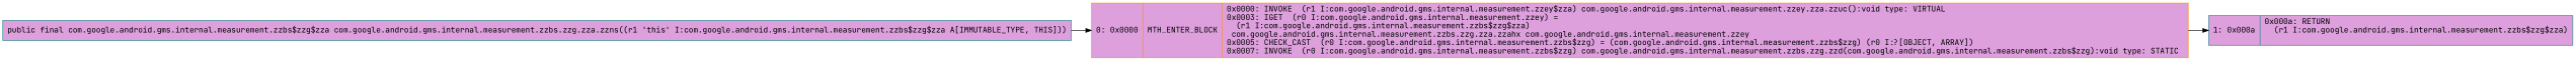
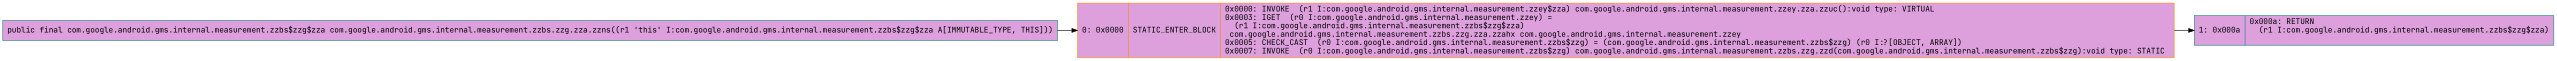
  digraph {
    rankdir=LR
    fontname="JetBrains Mono"
    node [shape=record style=filled fillcolor=plum color=teal fontname="JetBrains Mono"]
    edge [fontname="JetBrains Mono"]
-   n1 [label="{0\:\ 0x0000|MTH_ENTER_BLOCK\l|0x0000: INVOKE  (r1 I:com.google.android.gms.internal.measurement.zzey$zza) com.google.android.gms.internal.measurement.zzey.zza.zzuc():void type: VIRTUAL \l0x0003: IGET  (r0 I:com.google.android.gms.internal.measurement.zzey) = \l  (r1 I:com.google.android.gms.internal.measurement.zzbs$zzg$zza)\l com.google.android.gms.internal.measurement.zzbs.zzg.zza.zzahx com.google.android.gms.internal.measurement.zzey \l0x0005: CHECK_CAST  (r0 I:com.google.android.gms.internal.measurement.zzbs$zzg) = (com.google.android.gms.internal.measurement.zzbs$zzg) (r0 I:?[OBJECT, ARRAY]) \l0x0007: INVOKE  (r0 I:com.google.android.gms.internal.measurement.zzbs$zzg) com.google.android.gms.internal.measurement.zzbs.zzg.zzd(com.google.android.gms.internal.measurement.zzbs$zzg):void type: STATIC \l}" color=darkorange]
+   n1 [label="{0\:\ 0x0000|STATIC_ENTER_BLOCK\l|0x0000: INVOKE  (r1 I:com.google.android.gms.internal.measurement.zzey$zza) com.google.android.gms.internal.measurement.zzey.zza.zzuc():void type: VIRTUAL \l0x0003: IGET  (r0 I:com.google.android.gms.internal.measurement.zzey) = \l  (r1 I:com.google.android.gms.internal.measurement.zzbs$zzg$zza)\l com.google.android.gms.internal.measurement.zzbs.zzg.zza.zzahx com.google.android.gms.internal.measurement.zzey \l0x0005: CHECK_CAST  (r0 I:com.google.android.gms.internal.measurement.zzbs$zzg) = (com.google.android.gms.internal.measurement.zzbs$zzg) (r0 I:?[OBJECT, ARRAY]) \l0x0007: INVOKE  (r0 I:com.google.android.gms.internal.measurement.zzbs$zzg) com.google.android.gms.internal.measurement.zzbs.zzg.zzd(com.google.android.gms.internal.measurement.zzbs$zzg):void type: STATIC \l}" color=darkorange]
    n2 [label="{1\:\ 0x000a|0x000a: RETURN  \l  (r1 I:com.google.android.gms.internal.measurement.zzbs$zzg$zza)\l \l}"]
    n3 [label="{public final com.google.android.gms.internal.measurement.zzbs$zzg$zza com.google.android.gms.internal.measurement.zzbs.zzg.zza.zzns((r1 'this' I:com.google.android.gms.internal.measurement.zzbs$zzg$zza A[IMMUTABLE_TYPE, THIS])) }"]
    n1 -> n2
    n3 -> n1
  }
